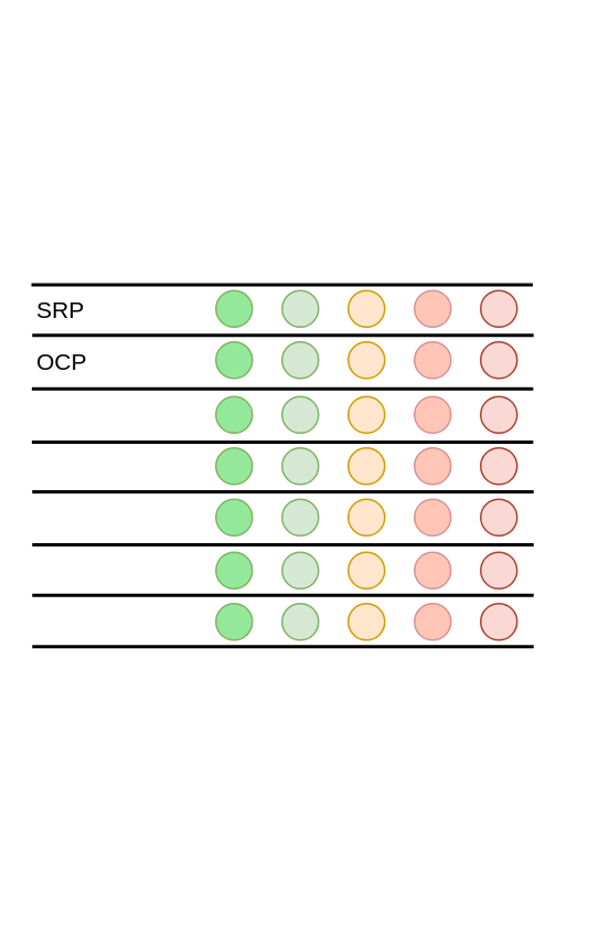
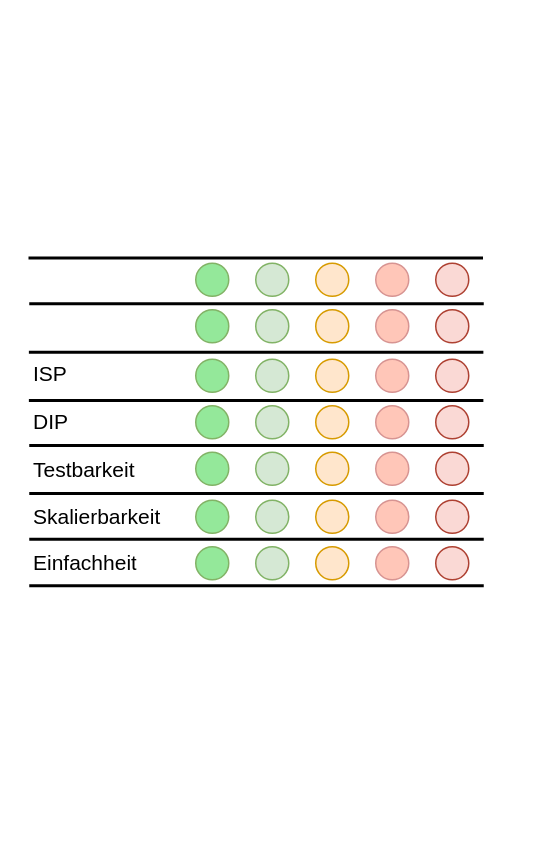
  <mxCell id="0" />
  <mxCell id="1" parent="0" />
  <mxCell id="2" value="" style="shape=table;startSize=0;container=1;collapsible=0;childLayout=tableLayout;fontStyle=1;align=center;pointerEvents=1;fontSize=18;fillColor=none;strokeColor=none;" parent="1" vertex="1"><mxGeometry x="20" y="171" width="320" height="220" as="geometry" /></mxCell>
  <mxCell id="3" style="shape=partialRectangle;html=1;whiteSpace=wrap;collapsible=0;dropTarget=0;pointerEvents=0;fillColor=none;top=0;left=0;bottom=0;right=0;points=[[0,0.5],[1,0.5]];portConstraint=eastwest;fontSize=22;strokeColor=none;" parent="2" vertex="1"><mxGeometry width="320" height="32" as="geometry" /></mxCell>
- <mxCell id="4" value="SRP" style="shape=partialRectangle;html=1;whiteSpace=wrap;connectable=0;fillColor=none;top=0;left=0;bottom=0;right=0;overflow=hidden;pointerEvents=1;fontSize=14;align=left;" parent="3" vertex="1"><mxGeometry width="100" height="32" as="geometry"><mxRectangle width="100" height="32" as="alternateBounds" /></mxGeometry></mxCell>
  <mxCell id="5" style="shape=partialRectangle;html=1;whiteSpace=wrap;connectable=0;fillColor=none;top=0;left=0;bottom=0;right=0;overflow=hidden;pointerEvents=1;fontSize=22;" parent="3" vertex="1"><mxGeometry x="100" width="220" height="32" as="geometry"><mxRectangle width="220" height="32" as="alternateBounds" /></mxGeometry></mxCell>
  <mxCell id="6" style="shape=partialRectangle;html=1;whiteSpace=wrap;collapsible=0;dropTarget=0;pointerEvents=0;fillColor=none;top=0;left=0;bottom=0;right=0;points=[[0,0.5],[1,0.5]];portConstraint=eastwest;fontSize=22;strokeColor=none;" parent="2" vertex="1"><mxGeometry y="32" width="320" height="30" as="geometry" /></mxCell>
- <mxCell id="7" value="OCP" style="shape=partialRectangle;html=1;whiteSpace=wrap;connectable=0;fillColor=none;top=0;left=0;bottom=0;right=0;overflow=hidden;pointerEvents=1;fontSize=14;align=left;" parent="6" vertex="1"><mxGeometry width="100" height="30" as="geometry"><mxRectangle width="100" height="30" as="alternateBounds" /></mxGeometry></mxCell>
  <mxCell id="8" style="shape=partialRectangle;html=1;whiteSpace=wrap;connectable=0;fillColor=none;top=0;left=0;bottom=0;right=0;overflow=hidden;pointerEvents=1;fontSize=22;strokeColor=default;" parent="6" vertex="1"><mxGeometry x="100" width="220" height="30" as="geometry"><mxRectangle width="220" height="30" as="alternateBounds" /></mxGeometry></mxCell>
  <mxCell id="9" value="" style="shape=partialRectangle;html=1;whiteSpace=wrap;collapsible=0;dropTarget=0;pointerEvents=0;fillColor=none;top=0;left=0;bottom=0;right=0;points=[[0,0.5],[1,0.5]];portConstraint=eastwest;fontSize=22;" parent="2" vertex="1"><mxGeometry y="62" width="320" height="32" as="geometry" /></mxCell>
+ <mxCell id="10" value="ISP" style="shape=partialRectangle;html=1;whiteSpace=wrap;connectable=0;fillColor=none;top=0;left=0;bottom=0;right=0;overflow=hidden;pointerEvents=1;fontSize=14;align=left;" parent="9" vertex="1"><mxGeometry width="100" height="32" as="geometry"><mxRectangle width="100" height="32" as="alternateBounds" /></mxGeometry></mxCell>
  <mxCell id="11" value="" style="shape=partialRectangle;html=1;whiteSpace=wrap;connectable=0;fillColor=none;top=0;left=0;bottom=0;right=0;overflow=hidden;pointerEvents=1;fontSize=22;" parent="9" vertex="1"><mxGeometry x="100" width="220" height="32" as="geometry"><mxRectangle width="220" height="32" as="alternateBounds" /></mxGeometry></mxCell>
  <mxCell id="12" value="" style="shape=partialRectangle;html=1;whiteSpace=wrap;collapsible=0;dropTarget=0;pointerEvents=0;fillColor=none;top=0;left=0;bottom=0;right=0;points=[[0,0.5],[1,0.5]];portConstraint=eastwest;fontSize=22;" parent="2" vertex="1"><mxGeometry y="94" width="320" height="32" as="geometry" /></mxCell>
+ <mxCell id="13" value="DIP" style="shape=partialRectangle;html=1;whiteSpace=wrap;connectable=0;fillColor=none;top=0;left=0;bottom=0;right=0;overflow=hidden;pointerEvents=1;fontSize=14;align=left;" parent="12" vertex="1"><mxGeometry width="100" height="32" as="geometry"><mxRectangle width="100" height="32" as="alternateBounds" /></mxGeometry></mxCell>
  <mxCell id="14" value="" style="shape=partialRectangle;html=1;whiteSpace=wrap;connectable=0;fillColor=none;top=0;left=0;bottom=0;right=0;overflow=hidden;pointerEvents=1;fontSize=22;" parent="12" vertex="1"><mxGeometry x="100" width="220" height="32" as="geometry"><mxRectangle width="220" height="32" as="alternateBounds" /></mxGeometry></mxCell>
  <mxCell id="15" value="" style="shape=partialRectangle;html=1;whiteSpace=wrap;collapsible=0;dropTarget=0;pointerEvents=0;fillColor=none;top=0;left=0;bottom=0;right=0;points=[[0,0.5],[1,0.5]];portConstraint=eastwest;fontSize=22;" parent="2" vertex="1"><mxGeometry y="126" width="320" height="32" as="geometry" /></mxCell>
+ <mxCell id="16" value="Testbarkeit" style="shape=partialRectangle;html=1;whiteSpace=wrap;connectable=0;fillColor=none;top=0;left=0;bottom=0;right=0;overflow=hidden;pointerEvents=1;fontSize=14;align=left;strokeColor=none;" parent="15" vertex="1"><mxGeometry width="100" height="32" as="geometry"><mxRectangle width="100" height="32" as="alternateBounds" /></mxGeometry></mxCell>
  <mxCell id="17" value="" style="shape=partialRectangle;html=1;whiteSpace=wrap;connectable=0;fillColor=none;top=0;left=0;bottom=0;right=0;overflow=hidden;pointerEvents=1;fontSize=22;" parent="15" vertex="1"><mxGeometry x="100" width="220" height="32" as="geometry"><mxRectangle width="220" height="32" as="alternateBounds" /></mxGeometry></mxCell>
  <mxCell id="18" style="shape=partialRectangle;html=1;whiteSpace=wrap;collapsible=0;dropTarget=0;pointerEvents=0;fillColor=none;top=0;left=0;bottom=0;right=0;points=[[0,0.5],[1,0.5]];portConstraint=eastwest;fontSize=22;" parent="2" vertex="1"><mxGeometry y="158" width="320" height="30" as="geometry" /></mxCell>
+ <mxCell id="19" value="Skalierbarkeit" style="shape=partialRectangle;html=1;whiteSpace=wrap;connectable=0;fillColor=none;top=0;left=0;bottom=0;right=0;overflow=hidden;pointerEvents=1;fontSize=14;align=left;" parent="18" vertex="1"><mxGeometry width="100" height="30" as="geometry"><mxRectangle width="100" height="30" as="alternateBounds" /></mxGeometry></mxCell>
  <mxCell id="20" value="" style="shape=partialRectangle;html=1;whiteSpace=wrap;connectable=0;fillColor=none;top=0;left=0;bottom=0;right=0;overflow=hidden;pointerEvents=1;fontSize=22;" parent="18" vertex="1"><mxGeometry x="100" width="220" height="30" as="geometry"><mxRectangle width="220" height="30" as="alternateBounds" /></mxGeometry></mxCell>
  <mxCell id="21" style="shape=partialRectangle;html=1;whiteSpace=wrap;collapsible=0;dropTarget=0;pointerEvents=0;fillColor=none;top=0;left=0;bottom=0;right=0;points=[[0,0.5],[1,0.5]];portConstraint=eastwest;fontSize=22;" parent="2" vertex="1"><mxGeometry y="188" width="320" height="32" as="geometry" /></mxCell>
+ <mxCell id="22" value="Einfachheit" style="shape=partialRectangle;html=1;whiteSpace=wrap;connectable=0;fillColor=none;top=0;left=0;bottom=0;right=0;overflow=hidden;pointerEvents=1;fontSize=14;align=left;" parent="21" vertex="1"><mxGeometry width="100" height="32" as="geometry"><mxRectangle width="100" height="32" as="alternateBounds" /></mxGeometry></mxCell>
  <mxCell id="23" value="" style="shape=partialRectangle;html=1;whiteSpace=wrap;connectable=0;fillColor=none;top=0;left=0;bottom=0;right=0;overflow=hidden;pointerEvents=1;fontSize=22;" parent="21" vertex="1"><mxGeometry x="100" width="220" height="32" as="geometry"><mxRectangle width="220" height="32" as="alternateBounds" /></mxGeometry></mxCell>
  <mxCell id="24" value="" style="ellipse;whiteSpace=wrap;html=1;aspect=fixed;fontSize=22;align=left;fillColor=#ffe6cc;strokeColor=#D79B00;" parent="1" vertex="1"><mxGeometry x="210" y="175" width="22" height="22" as="geometry" /></mxCell>
  <mxCell id="25" value="" style="ellipse;whiteSpace=wrap;html=1;aspect=fixed;fontSize=22;align=left;fillColor=#fad9d5;strokeColor=#ae4132;" parent="1" vertex="1"><mxGeometry x="290" y="175" width="22" height="22" as="geometry" /></mxCell>
  <mxCell id="26" value="" style="ellipse;whiteSpace=wrap;html=1;aspect=fixed;fontSize=22;align=left;fillColor=#d5e8d4;strokeColor=#82b366;" parent="1" vertex="1"><mxGeometry x="170" y="175" width="22" height="22" as="geometry" /></mxCell>
  <mxCell id="27" value="" style="ellipse;whiteSpace=wrap;html=1;aspect=fixed;fontSize=22;align=left;fillColor=#FFC6B8;strokeColor=#D79492;" parent="1" vertex="1"><mxGeometry x="250" y="175" width="22" height="22" as="geometry" /></mxCell>
  <mxCell id="28" value="" style="ellipse;whiteSpace=wrap;html=1;aspect=fixed;fontSize=22;align=left;fillColor=#94E89A;strokeColor=#82b366;" parent="1" vertex="1"><mxGeometry x="130" y="175" width="22" height="22" as="geometry" /></mxCell>
  <mxCell id="29" value="" style="ellipse;whiteSpace=wrap;html=1;aspect=fixed;fontSize=22;align=left;fillColor=#ffe6cc;strokeColor=#D79B00;" vertex="1" parent="1"><mxGeometry x="210" y="206" width="22" height="22" as="geometry" /></mxCell>
  <mxCell id="30" value="" style="ellipse;whiteSpace=wrap;html=1;aspect=fixed;fontSize=22;align=left;fillColor=#fad9d5;strokeColor=#ae4132;" vertex="1" parent="1"><mxGeometry x="290" y="206" width="22" height="22" as="geometry" /></mxCell>
  <mxCell id="31" value="" style="ellipse;whiteSpace=wrap;html=1;aspect=fixed;fontSize=22;align=left;fillColor=#d5e8d4;strokeColor=#82b366;" vertex="1" parent="1"><mxGeometry x="170" y="206" width="22" height="22" as="geometry" /></mxCell>
  <mxCell id="32" value="" style="ellipse;whiteSpace=wrap;html=1;aspect=fixed;fontSize=22;align=left;fillColor=#FFC6B8;strokeColor=#D79492;" vertex="1" parent="1"><mxGeometry x="250" y="206" width="22" height="22" as="geometry" /></mxCell>
  <mxCell id="33" value="" style="ellipse;whiteSpace=wrap;html=1;aspect=fixed;fontSize=22;align=left;fillColor=#94E89A;strokeColor=#82b366;" vertex="1" parent="1"><mxGeometry x="130" y="206" width="22" height="22" as="geometry" /></mxCell>
  <mxCell id="34" value="" style="ellipse;whiteSpace=wrap;html=1;aspect=fixed;fontSize=22;align=left;fillColor=#ffe6cc;strokeColor=#D79B00;" vertex="1" parent="1"><mxGeometry x="210" y="239" width="22" height="22" as="geometry" /></mxCell>
  <mxCell id="35" value="" style="ellipse;whiteSpace=wrap;html=1;aspect=fixed;fontSize=22;align=left;fillColor=#fad9d5;strokeColor=#ae4132;" vertex="1" parent="1"><mxGeometry x="290" y="239" width="22" height="22" as="geometry" /></mxCell>
  <mxCell id="36" value="" style="ellipse;whiteSpace=wrap;html=1;aspect=fixed;fontSize=22;align=left;fillColor=#d5e8d4;strokeColor=#82b366;" vertex="1" parent="1"><mxGeometry x="170" y="239" width="22" height="22" as="geometry" /></mxCell>
  <mxCell id="37" value="" style="ellipse;whiteSpace=wrap;html=1;aspect=fixed;fontSize=22;align=left;fillColor=#FFC6B8;strokeColor=#D79492;" vertex="1" parent="1"><mxGeometry x="250" y="239" width="22" height="22" as="geometry" /></mxCell>
  <mxCell id="38" value="" style="ellipse;whiteSpace=wrap;html=1;aspect=fixed;fontSize=22;align=left;fillColor=#94E89A;strokeColor=#82b366;" vertex="1" parent="1"><mxGeometry x="130" y="239" width="22" height="22" as="geometry" /></mxCell>
  <mxCell id="39" value="" style="ellipse;whiteSpace=wrap;html=1;aspect=fixed;fontSize=22;align=left;fillColor=#ffe6cc;strokeColor=#D79B00;" vertex="1" parent="1"><mxGeometry x="210" y="270" width="22" height="22" as="geometry" /></mxCell>
  <mxCell id="40" value="" style="ellipse;whiteSpace=wrap;html=1;aspect=fixed;fontSize=22;align=left;fillColor=#fad9d5;strokeColor=#ae4132;" vertex="1" parent="1"><mxGeometry x="290" y="270" width="22" height="22" as="geometry" /></mxCell>
  <mxCell id="41" value="" style="ellipse;whiteSpace=wrap;html=1;aspect=fixed;fontSize=22;align=left;fillColor=#d5e8d4;strokeColor=#82b366;" vertex="1" parent="1"><mxGeometry x="170" y="270" width="22" height="22" as="geometry" /></mxCell>
  <mxCell id="42" value="" style="ellipse;whiteSpace=wrap;html=1;aspect=fixed;fontSize=22;align=left;fillColor=#FFC6B8;strokeColor=#D79492;" vertex="1" parent="1"><mxGeometry x="250" y="270" width="22" height="22" as="geometry" /></mxCell>
  <mxCell id="43" value="" style="ellipse;whiteSpace=wrap;html=1;aspect=fixed;fontSize=22;align=left;fillColor=#94E89A;strokeColor=#82b366;" vertex="1" parent="1"><mxGeometry x="130" y="270" width="22" height="22" as="geometry" /></mxCell>
  <mxCell id="44" value="" style="ellipse;whiteSpace=wrap;html=1;aspect=fixed;fontSize=22;align=left;fillColor=#ffe6cc;strokeColor=#D79B00;" vertex="1" parent="1"><mxGeometry x="210" y="301" width="22" height="22" as="geometry" /></mxCell>
  <mxCell id="45" value="" style="ellipse;whiteSpace=wrap;html=1;aspect=fixed;fontSize=22;align=left;fillColor=#fad9d5;strokeColor=#ae4132;" vertex="1" parent="1"><mxGeometry x="290" y="301" width="22" height="22" as="geometry" /></mxCell>
  <mxCell id="46" value="" style="ellipse;whiteSpace=wrap;html=1;aspect=fixed;fontSize=22;align=left;fillColor=#d5e8d4;strokeColor=#82b366;" vertex="1" parent="1"><mxGeometry x="170" y="301" width="22" height="22" as="geometry" /></mxCell>
  <mxCell id="47" value="" style="ellipse;whiteSpace=wrap;html=1;aspect=fixed;fontSize=22;align=left;fillColor=#FFC6B8;strokeColor=#D79492;" vertex="1" parent="1"><mxGeometry x="250" y="301" width="22" height="22" as="geometry" /></mxCell>
  <mxCell id="48" value="" style="ellipse;whiteSpace=wrap;html=1;aspect=fixed;fontSize=22;align=left;fillColor=#94E89A;strokeColor=#82b366;" vertex="1" parent="1"><mxGeometry x="130" y="301" width="22" height="22" as="geometry" /></mxCell>
  <mxCell id="49" value="" style="ellipse;whiteSpace=wrap;html=1;aspect=fixed;fontSize=22;align=left;fillColor=#ffe6cc;strokeColor=#D79B00;" vertex="1" parent="1"><mxGeometry x="210" y="333" width="22" height="22" as="geometry" /></mxCell>
  <mxCell id="50" value="" style="ellipse;whiteSpace=wrap;html=1;aspect=fixed;fontSize=22;align=left;fillColor=#fad9d5;strokeColor=#ae4132;" vertex="1" parent="1"><mxGeometry x="290" y="333" width="22" height="22" as="geometry" /></mxCell>
  <mxCell id="51" value="" style="ellipse;whiteSpace=wrap;html=1;aspect=fixed;fontSize=22;align=left;fillColor=#d5e8d4;strokeColor=#82b366;" vertex="1" parent="1"><mxGeometry x="170" y="333" width="22" height="22" as="geometry" /></mxCell>
  <mxCell id="52" value="" style="ellipse;whiteSpace=wrap;html=1;aspect=fixed;fontSize=22;align=left;fillColor=#FFC6B8;strokeColor=#D79492;" vertex="1" parent="1"><mxGeometry x="250" y="333" width="22" height="22" as="geometry" /></mxCell>
  <mxCell id="53" value="" style="ellipse;whiteSpace=wrap;html=1;aspect=fixed;fontSize=22;align=left;fillColor=#94E89A;strokeColor=#82b366;" vertex="1" parent="1"><mxGeometry x="130" y="333" width="22" height="22" as="geometry" /></mxCell>
  <mxCell id="54" value="" style="ellipse;whiteSpace=wrap;html=1;aspect=fixed;fontSize=22;align=left;fillColor=#ffe6cc;strokeColor=#D79B00;" vertex="1" parent="1"><mxGeometry x="210" y="364" width="22" height="22" as="geometry" /></mxCell>
  <mxCell id="55" value="" style="ellipse;whiteSpace=wrap;html=1;aspect=fixed;fontSize=22;align=left;fillColor=#fad9d5;strokeColor=#ae4132;" vertex="1" parent="1"><mxGeometry x="290" y="364" width="22" height="22" as="geometry" /></mxCell>
  <mxCell id="56" value="" style="ellipse;whiteSpace=wrap;html=1;aspect=fixed;fontSize=22;align=left;fillColor=#d5e8d4;strokeColor=#82b366;" vertex="1" parent="1"><mxGeometry x="170" y="364" width="22" height="22" as="geometry" /></mxCell>
  <mxCell id="57" value="" style="ellipse;whiteSpace=wrap;html=1;aspect=fixed;fontSize=22;align=left;fillColor=#FFC6B8;strokeColor=#D79492;" vertex="1" parent="1"><mxGeometry x="250" y="364" width="22" height="22" as="geometry" /></mxCell>
  <mxCell id="58" value="" style="ellipse;whiteSpace=wrap;html=1;aspect=fixed;fontSize=22;align=left;fillColor=#94E89A;strokeColor=#82b366;" vertex="1" parent="1"><mxGeometry x="130" y="364" width="22" height="22" as="geometry" /></mxCell>
  <mxCell id="59" value="" style="line;strokeWidth=2;direction=south;html=1;rotation=90;" vertex="1" parent="1"><mxGeometry x="165.5" y="50.5" width="10" height="303" as="geometry" /></mxCell>
  <mxCell id="60" value="" style="line;strokeWidth=2;direction=south;html=1;rotation=90;" vertex="1" parent="1"><mxGeometry x="165.25" y="82.75" width="10" height="303" as="geometry" /></mxCell>
  <mxCell id="61" value="" style="line;strokeWidth=2;direction=south;html=1;rotation=90;" vertex="1" parent="1"><mxGeometry x="165.25" y="115" width="10" height="303" as="geometry" /></mxCell>
  <mxCell id="62" value="" style="line;strokeWidth=2;direction=south;html=1;rotation=90;" vertex="1" parent="1"><mxGeometry x="165.5" y="145" width="10" height="303" as="geometry" /></mxCell>
  <mxCell id="63" value="" style="line;strokeWidth=2;direction=south;html=1;rotation=90;" vertex="1" parent="1"><mxGeometry x="165.5" y="177" width="10" height="303" as="geometry" /></mxCell>
  <mxCell id="64" value="" style="line;strokeWidth=2;direction=south;html=1;rotation=90;" vertex="1" parent="1"><mxGeometry x="165.5" y="207.5" width="10" height="303" as="geometry" /></mxCell>
  <mxCell id="65" value="" style="line;strokeWidth=2;direction=south;html=1;rotation=90;" vertex="1" parent="1"><mxGeometry x="165.5" y="238.5" width="10" height="303" as="geometry" /></mxCell>
  <mxCell id="66" value="" style="line;strokeWidth=2;direction=south;html=1;rotation=90;" vertex="1" parent="1"><mxGeometry x="165" y="20" width="10" height="303" as="geometry" /></mxCell>
